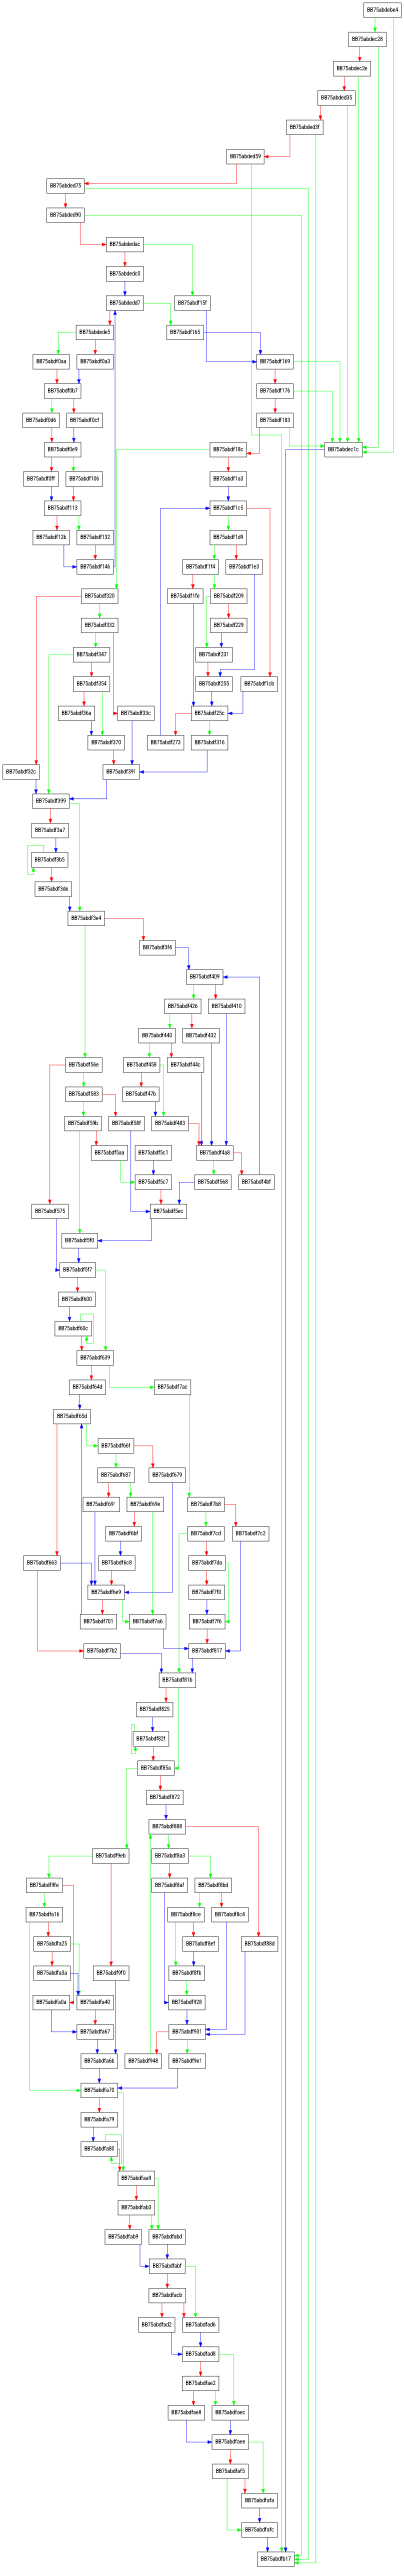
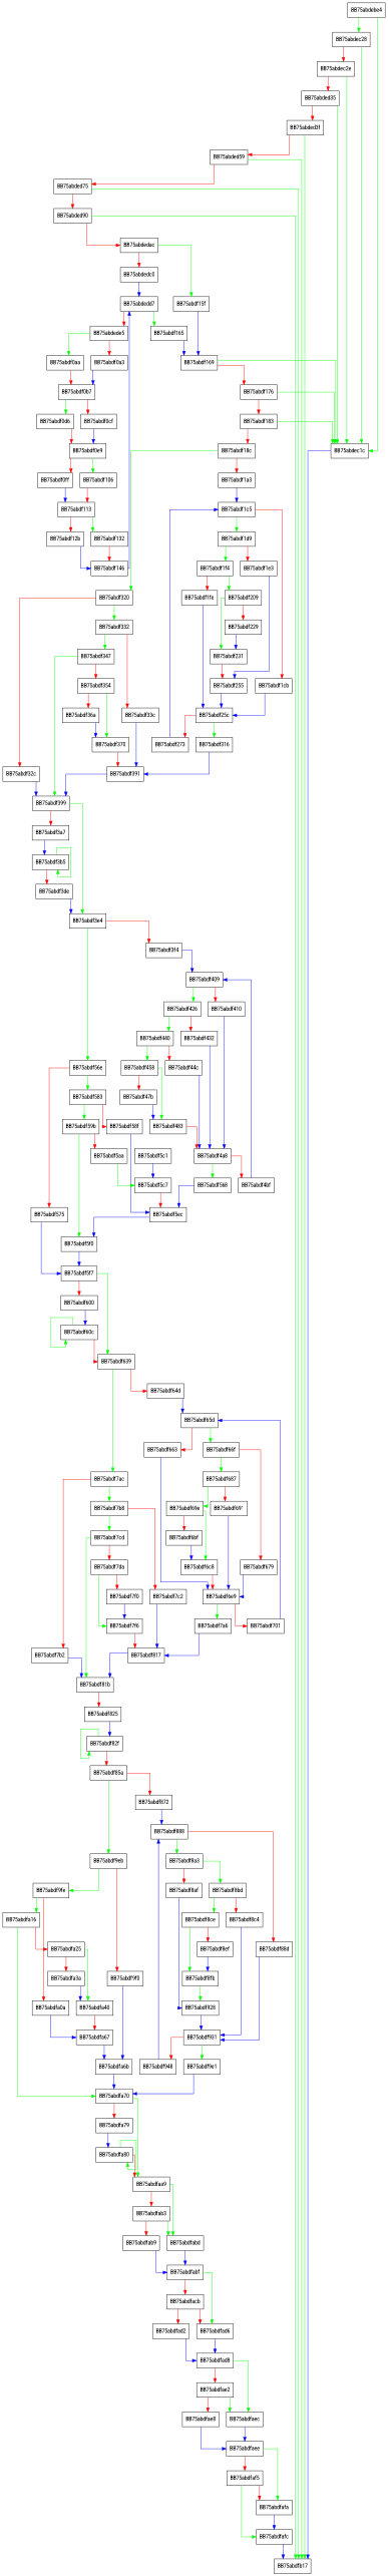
  digraph {
    fontname="Roboto Condensed"
    splines=ortho
    node [fontname="Roboto Condensed" shape=box]
    edge [color=red fontname="Roboto Condensed"]
    BB75abdebe4
    BB75abdec28
    BB75abdec1c
    BB75abdec2e
    BB75abdfb17
    BB75abded35
    BB75abded3f
    BB75abded59
    BB75abded75
    BB75abded90
    BB75abdedac
    BB75abdf15f
    BB75abdedc0
    BB75abdf169
    BB75abdedd7
    BB75abdf176
    BB75abdf165
    BB75abdede5
    BB75abdf0aa
    BB75abdf0a3
    BB75abdf0b7
    BB75abdf0d6
    BB75abdf0cf
    BB75abdf0e9
    BB75abdf106
    BB75abdf0ff
    BB75abdf113
    BB75abdf132
    BB75abdf12b
    BB75abdf146
    BB75abdf183
    BB75abdf18c
    BB75abdf320
    BB75abdf1a3
    BB75abdf332
    BB75abdf32c
    BB75abdf1c5
    BB75abdf347
    BB75abdf33c
    BB75abdf399
    BB75abdf1d9
    BB75abdf1cb
    BB75abdf1f4
    BB75abdf1e3
    BB75abdf25c
    BB75abdf209
    BB75abdf1fe
    BB75abdf255
    BB75abdf316
    BB75abdf273
    BB75abdf391
    BB75abdf231
    BB75abdf229
    BB75abdf3e4
    BB75abdf3a7
    BB75abdf354
    BB75abdf56e
    BB75abdf3f4
    BB75abdf3b5
    BB75abdf370
    BB75abdf36a
    BB75abdf583
    BB75abdf575
    BB75abdf409
    BB75abdf3de
    BB75abdf59b
    BB75abdf58f
    BB75abdf5f7
    BB75abdf426
    BB75abdf410
    BB75abdf440
    BB75abdf432
    BB75abdf4a8
    BB75abdf458
    BB75abdf44c
    BB75abdf568
    BB75abdf4bf
    BB75abdf5ec
    BB75abdf483
    BB75abdf47b
    BB75abdf5f0
    BB75abdf5aa
    BB75abdf639
    BB75abdf600
    BB75abdf7ac
    BB75abdf64d
    BB75abdf60c
    BB75abdf5c7
    BB75abdf5c1
    BB75abdf7b8
    BB75abdf7b2
    BB75abdf65d
    BB75abdf7cd
    BB75abdf7c2
    BB75abdf81b
    BB75abdf66f
    BB75abdf663
    BB75abdf687
    BB75abdf679
    BB75abdf6e9
    BB75abdf69e
    BB75abdf691
    BB75abdf7a6
    BB75abdf701
    BB75abdf817
    BB75abdf6c8
    BB75abdf6bf
    BB75abdf85a
    BB75abdf825
    BB75abdf7da
    BB75abdf9eb
    BB75abdf872
    BB75abdf82f
    BB75abdf7f6
    BB75abdf7f0
    BB75abdf9fe
    BB75abdf9f0
    BB75abdf888
    BB75abdfa16
    BB75abdfa0a
    BB75abdfa6b
    BB75abdf8a3
    BB75abdf88d
    BB75abdf8bd
    BB75abdf8af
    BB75abdf931
    BB75abdf8ce
    BB75abdf8c4
    BB75abdf928
    BB75abdf9e1
    BB75abdf948
    BB75abdfa70
    BB75abdf8fb
    BB75abdf8ef
    BB75abdfaa9
    BB75abdfa79
    BB75abdfabd
    BB75abdfab3
    BB75abdfa80
    BB75abdfa25
    BB75abdfa67
    BB75abdfa40
    BB75abdfa3a
    BB75abdfabf
    BB75abdfab9
    BB75abdfad6
    BB75abdfacb
    BB75abdfad8
    BB75abdfad2
    BB75abdfaec
    BB75abdfae2
    BB75abdfaee
    BB75abdfae8
    BB75abdfafa
    BB75abdfaf5
    BB75abdfafc
    BB75abdebe4 -> BB75abdec28 [color=green]
    BB75abdebe4 -> BB75abdec1c [color=green]
    BB75abdec28 -> BB75abdec1c [color=green]
    BB75abdec28 -> BB75abdec2e
    BB75abdec1c -> BB75abdfb17 [color=blue]
    BB75abdec2e -> BB75abdec1c [color=green]
    BB75abdec2e -> BB75abded35
    BB75abded35 -> BB75abdec1c [color=green]
    BB75abded35 -> BB75abded3f
    BB75abded3f -> BB75abdfb17 [color=green]
    BB75abded3f -> BB75abded59
    BB75abded59 -> BB75abdfb17 [color=green]
    BB75abded59 -> BB75abded75
    BB75abded75 -> BB75abdfb17 [color=green]
    BB75abded75 -> BB75abded90
    BB75abded90 -> BB75abdfb17 [color=green]
    BB75abded90 -> BB75abdedac
    BB75abdedac -> BB75abdf15f [color=green]
    BB75abdedac -> BB75abdedc0
    BB75abdf15f -> BB75abdf169 [color=blue]
    BB75abdedc0 -> BB75abdedd7 [color=blue]
    BB75abdf169 -> BB75abdec1c [color=green]
    BB75abdf169 -> BB75abdf176
    BB75abdedd7 -> BB75abdf165 [color=green]
    BB75abdedd7 -> BB75abdede5
    BB75abdf176 -> BB75abdec1c [color=green]
    BB75abdf176 -> BB75abdf183
    BB75abdf165 -> BB75abdf169 [color=blue]
    BB75abdede5 -> BB75abdf0aa [color=green]
    BB75abdede5 -> BB75abdf0a3
    BB75abdf0aa -> BB75abdf0b7
    BB75abdf0a3 -> BB75abdf0b7 [color=blue]
    BB75abdf0b7 -> BB75abdf0d6 [color=green]
    BB75abdf0b7 -> BB75abdf0cf
    BB75abdf0d6 -> BB75abdf0e9
    BB75abdf0cf -> BB75abdf0e9 [color=blue]
    BB75abdf0e9 -> BB75abdf106 [color=green]
    BB75abdf0e9 -> BB75abdf0ff
    BB75abdf106 -> BB75abdf113
    BB75abdf0ff -> BB75abdf113 [color=blue]
    BB75abdf113 -> BB75abdf132 [color=green]
    BB75abdf113 -> BB75abdf12b
    BB75abdf132 -> BB75abdf146
    BB75abdf12b -> BB75abdf146 [color=blue]
    BB75abdf146 -> BB75abdedd7 [color=blue]
    BB75abdf183 -> BB75abdec1c [color=green]
    BB75abdf183 -> BB75abdf18c
    BB75abdf18c -> BB75abdf320 [color=green]
    BB75abdf18c -> BB75abdf1a3
    BB75abdf320 -> BB75abdf332 [color=green]
    BB75abdf320 -> BB75abdf32c
    BB75abdf1a3 -> BB75abdf1c5 [color=blue]
    BB75abdf332 -> BB75abdf347 [color=green]
    BB75abdf332 -> BB75abdf33c
    BB75abdf32c -> BB75abdf399 [color=blue]
    BB75abdf1c5 -> BB75abdf1d9 [color=green]
    BB75abdf1c5 -> BB75abdf1cb
    BB75abdf347 -> BB75abdf399 [color=green]
    BB75abdf347 -> BB75abdf354
    BB75abdf33c -> BB75abdf391 [color=blue]
    BB75abdf399 -> BB75abdf3e4 [color=green]
    BB75abdf399 -> BB75abdf3a7
    BB75abdf1d9 -> BB75abdf1f4 [color=green]
    BB75abdf1d9 -> BB75abdf1e3
    BB75abdf1cb -> BB75abdf25c [color=blue]
    BB75abdf1f4 -> BB75abdf209 [color=green]
    BB75abdf1f4 -> BB75abdf1fe
    BB75abdf1e3 -> BB75abdf255 [color=blue]
    BB75abdf25c -> BB75abdf316 [color=green]
    BB75abdf25c -> BB75abdf273
    BB75abdf209 -> BB75abdf231 [color=green]
    BB75abdf209 -> BB75abdf229
    BB75abdf1fe -> BB75abdf25c [color=blue]
    BB75abdf255 -> BB75abdf25c [color=blue]
    BB75abdf316 -> BB75abdf391 [color=blue]
    BB75abdf273 -> BB75abdf1c5 [color=blue]
    BB75abdf391 -> BB75abdf399 [color=blue]
    BB75abdf231 -> BB75abdf255
    BB75abdf229 -> BB75abdf231 [color=blue]
    BB75abdf3e4 -> BB75abdf56e [color=green]
    BB75abdf3e4 -> BB75abdf3f4
    BB75abdf3a7 -> BB75abdf3b5 [color=blue]
    BB75abdf354 -> BB75abdf370 [color=green]
    BB75abdf354 -> BB75abdf36a
    BB75abdf56e -> BB75abdf583 [color=green]
    BB75abdf56e -> BB75abdf575
    BB75abdf3f4 -> BB75abdf409 [color=blue]
    BB75abdf3b5 -> BB75abdf3b5 [color=green]
    BB75abdf3b5 -> BB75abdf3de
    BB75abdf370 -> BB75abdf391
    BB75abdf36a -> BB75abdf370 [color=blue]
    BB75abdf583 -> BB75abdf59b [color=green]
    BB75abdf583 -> BB75abdf58f
    BB75abdf575 -> BB75abdf5f7 [color=blue]
    BB75abdf409 -> BB75abdf426 [color=green]
    BB75abdf409 -> BB75abdf410
    BB75abdf3de -> BB75abdf3e4 [color=blue]
    BB75abdf59b -> BB75abdf5f0 [color=green]
    BB75abdf59b -> BB75abdf5aa
    BB75abdf58f -> BB75abdf5ec [color=blue]
    BB75abdf5f7 -> BB75abdf639 [color=green]
    BB75abdf5f7 -> BB75abdf600
    BB75abdf426 -> BB75abdf440 [color=green]
    BB75abdf426 -> BB75abdf432
    BB75abdf410 -> BB75abdf4a8 [color=blue]
    BB75abdf440 -> BB75abdf458 [color=green]
    BB75abdf440 -> BB75abdf44c
    BB75abdf432 -> BB75abdf4a8 [color=blue]
    BB75abdf4a8 -> BB75abdf568 [color=green]
    BB75abdf4a8 -> BB75abdf4bf
    BB75abdf458 -> BB75abdf483 [color=green]
    BB75abdf458 -> BB75abdf47b
    BB75abdf44c -> BB75abdf4a8 [color=blue]
    BB75abdf568 -> BB75abdf5ec [color=blue]
    BB75abdf4bf -> BB75abdf409 [color=blue]
    BB75abdf5ec -> BB75abdf5f0 [color=blue]
    BB75abdf483 -> BB75abdf4a8
    BB75abdf47b -> BB75abdf483 [color=blue]
    BB75abdf5f0 -> BB75abdf5f7 [color=blue]
    BB75abdf5aa -> BB75abdf5c7 [color=green]
    BB75abdf639 -> BB75abdf7ac [color=green]
    BB75abdf639 -> BB75abdf64d
    BB75abdf600 -> BB75abdf60c [color=blue]
    BB75abdf7ac -> BB75abdf7b8 [color=green]
-   BB75abdf663 -> BB75abdf7b2
+   BB75abdf7ac -> BB75abdf7b2
    BB75abdf64d -> BB75abdf65d [color=blue]
    BB75abdf60c -> BB75abdf639
    BB75abdf60c -> BB75abdf60c [color=green]
    BB75abdf5c7 -> BB75abdf5ec
    BB75abdf5c1 -> BB75abdf5c7 [color=blue]
    BB75abdf7b8 -> BB75abdf7cd [color=green]
    BB75abdf7b8 -> BB75abdf7c2
    BB75abdf7b2 -> BB75abdf81b [color=blue]
    BB75abdf65d -> BB75abdf66f [color=green]
    BB75abdf65d -> BB75abdf663
    BB75abdf7cd -> BB75abdf81b [color=green]
    BB75abdf7cd -> BB75abdf7da
    BB75abdf7c2 -> BB75abdf817 [color=blue]
-   BB75abdf81b -> BB75abdf85a [color=green]
    BB75abdf81b -> BB75abdf825
    BB75abdf66f -> BB75abdf687 [color=green]
    BB75abdf66f -> BB75abdf679
    BB75abdf663 -> BB75abdf6e9 [color=blue]
    BB75abdf687 -> BB75abdf69e [color=green]
    BB75abdf687 -> BB75abdf691
    BB75abdf679 -> BB75abdf6e9 [color=blue]
    BB75abdf6e9 -> BB75abdf7a6 [color=green]
    BB75abdf6e9 -> BB75abdf701
-   BB75abdf69e -> BB75abdf7a6 [color=green]
+   BB75abdf69e -> BB75abdf6c8 [color=green]
    BB75abdf69e -> BB75abdf6bf
    BB75abdf691 -> BB75abdf6e9 [color=blue]
    BB75abdf7a6 -> BB75abdf817 [color=blue]
    BB75abdf701 -> BB75abdf65d [color=blue]
    BB75abdf817 -> BB75abdf81b [color=blue]
    BB75abdf6c8 -> BB75abdf6e9
    BB75abdf6bf -> BB75abdf6c8 [color=blue]
    BB75abdf85a -> BB75abdf9eb [color=green]
    BB75abdf85a -> BB75abdf872
    BB75abdf825 -> BB75abdf82f [color=blue]
    BB75abdf7da -> BB75abdf7f6 [color=green]
    BB75abdf7da -> BB75abdf7f0
    BB75abdf9eb -> BB75abdf9fe [color=green]
    BB75abdf9eb -> BB75abdf9f0
    BB75abdf872 -> BB75abdf888 [color=blue]
    BB75abdf82f -> BB75abdf85a
    BB75abdf82f -> BB75abdf82f [color=green]
    BB75abdf7f6 -> BB75abdf817
    BB75abdf7f0 -> BB75abdf7f6 [color=blue]
    BB75abdf9fe -> BB75abdfa16 [color=green]
    BB75abdf9fe -> BB75abdfa0a
    BB75abdf9f0 -> BB75abdfa6b [color=blue]
    BB75abdf888 -> BB75abdf8a3 [color=green]
    BB75abdf888 -> BB75abdf88d
    BB75abdfa16 -> BB75abdfa70 [color=green]
    BB75abdfa16 -> BB75abdfa25
    BB75abdfa0a -> BB75abdfa67 [color=blue]
    BB75abdfa6b -> BB75abdfa70 [color=blue]
    BB75abdf8a3 -> BB75abdf8bd [color=green]
    BB75abdf8a3 -> BB75abdf8af
    BB75abdf88d -> BB75abdf931 [color=blue]
    BB75abdf8bd -> BB75abdf8ce [color=green]
    BB75abdf8bd -> BB75abdf8c4
    BB75abdf8af -> BB75abdf928 [color=blue]
    BB75abdf931 -> BB75abdf9e1 [color=green]
    BB75abdf931 -> BB75abdf948
    BB75abdf8ce -> BB75abdf8fb [color=green]
    BB75abdf8ce -> BB75abdf8ef
    BB75abdf8c4 -> BB75abdf931 [color=blue]
    BB75abdf928 -> BB75abdf931 [color=blue]
    BB75abdf9e1 -> BB75abdfa70 [color=blue]
-   BB75abdf948 -> BB75abdf888 [color=green]
+   BB75abdf948 -> BB75abdf888 [color=blue]
    BB75abdfa70 -> BB75abdfaa9 [color=green]
    BB75abdfa70 -> BB75abdfa79
    BB75abdf8fb -> BB75abdf928 [color=green]
    BB75abdf8ef -> BB75abdf8fb [color=blue]
    BB75abdfaa9 -> BB75abdfabd [color=green]
    BB75abdfaa9 -> BB75abdfab3
    BB75abdfa79 -> BB75abdfa80 [color=blue]
    BB75abdfabd -> BB75abdfabf [color=blue]
    BB75abdfab3 -> BB75abdfabd [color=green]
    BB75abdfab3 -> BB75abdfab9
    BB75abdfa80 -> BB75abdfaa9
    BB75abdfa80 -> BB75abdfa80 [color=green]
    BB75abdfa25 -> BB75abdfa40 [color=green]
    BB75abdfa25 -> BB75abdfa3a
    BB75abdfa67 -> BB75abdfa6b [color=blue]
    BB75abdfa40 -> BB75abdfa67
    BB75abdfa3a -> BB75abdfa40 [color=blue]
    BB75abdfabf -> BB75abdfad6 [color=green]
    BB75abdfabf -> BB75abdfacb
    BB75abdfab9 -> BB75abdfabf [color=blue]
    BB75abdfad6 -> BB75abdfad8 [color=blue]
    BB75abdfacb -> BB75abdfad6
    BB75abdfacb -> BB75abdfad2
    BB75abdfad8 -> BB75abdfaec [color=green]
    BB75abdfad8 -> BB75abdfae2
    BB75abdfad2 -> BB75abdfad8 [color=blue]
    BB75abdfaec -> BB75abdfaee [color=blue]
    BB75abdfae2 -> BB75abdfaec [color=green]
    BB75abdfae2 -> BB75abdfae8
    BB75abdfaee -> BB75abdfafa [color=green]
    BB75abdfaee -> BB75abdfaf5
    BB75abdfae8 -> BB75abdfaee [color=blue]
    BB75abdfafa -> BB75abdfafc [color=blue]
    BB75abdfaf5 -> BB75abdfafa
    BB75abdfaf5 -> BB75abdfafc [color=green]
    BB75abdfafc -> BB75abdfb17 [color=blue]
  }
